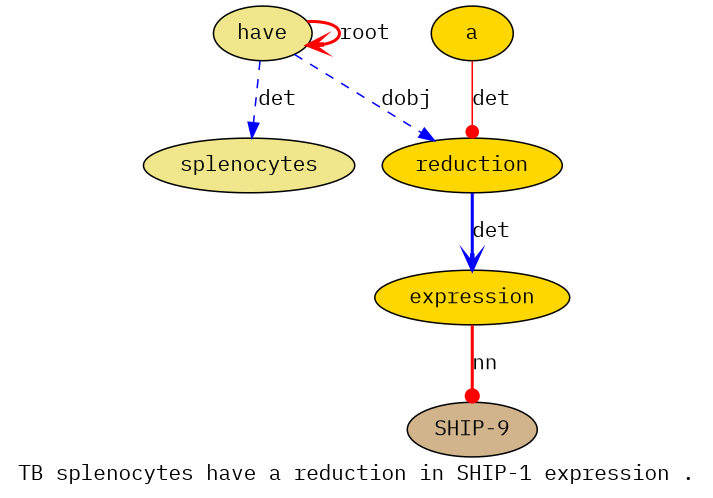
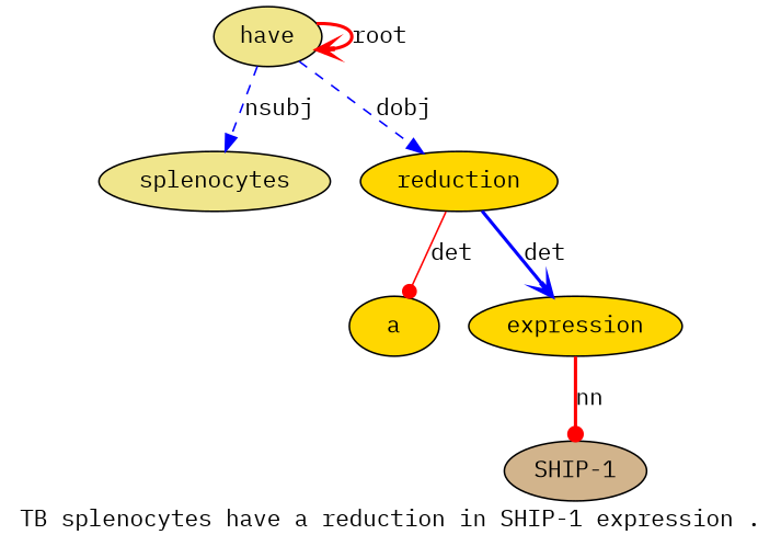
  digraph {
    fontname="IBM Plex Mono"
    label="TB splenocytes have a reduction in SHIP-1 expression ."
    node [fillcolor=gold fontname="IBM Plex Mono" style=filled]
    edge [arrowhead=normal color=blue fontname="IBM Plex Mono" style=bold]
    n1 [fillcolor=khaki label=splenocytes]
    n2 [fillcolor=khaki label=have]
    n3 [label=reduction]
    n4 [label=a]
    n5 [label=expression]
-   n6 [fillcolor=tan label="SHIP-9"]
-   n2 -> n1 [label=det style=dashed]
+   n6 [fillcolor=tan label="SHIP-1"]
+   n2 -> n1 [label=nsubj style=dashed]
    n2 -> n2 [arrowhead=vee color=red label=root]
    n2 -> n3 [label=dobj style=dashed]
-   n4 -> n3 [arrowhead=dot color=red label=det style=solid]
+   n3 -> n4 [arrowhead=dot color=red label=det style=solid]
    n3 -> n5 [arrowhead=vee label=det]
    n5 -> n6 [arrowhead=dot color=red label=nn]
  }
